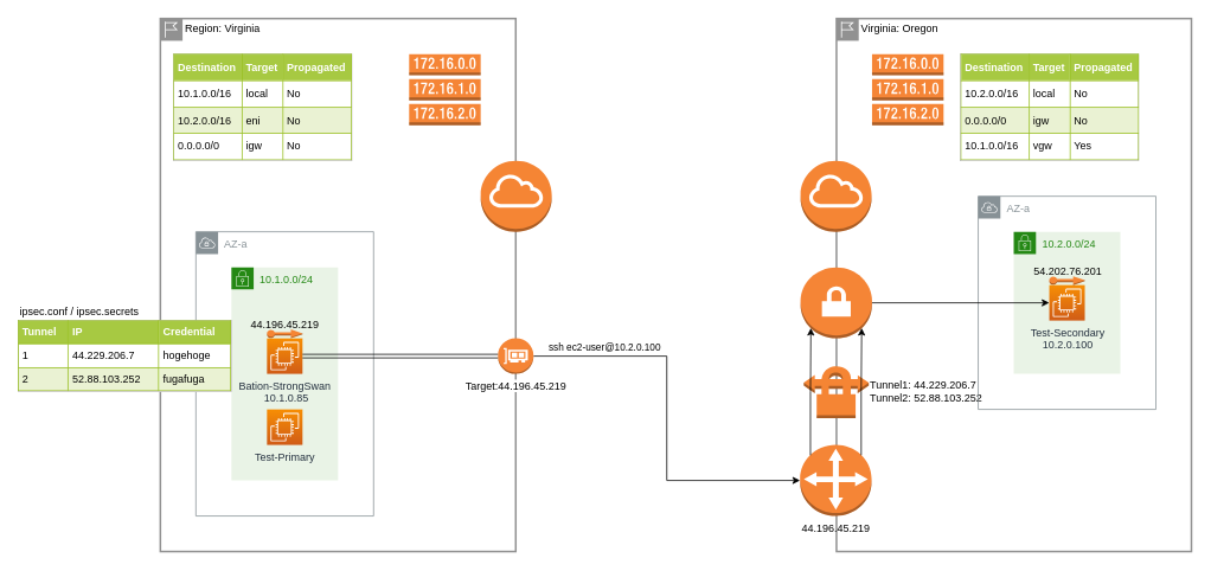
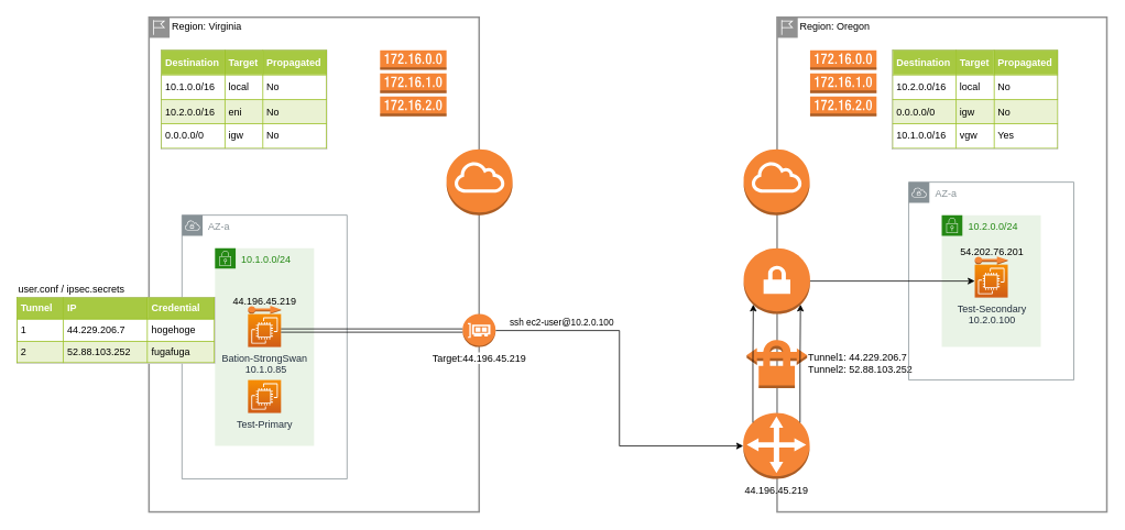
  <mxCell id="0" />
  <mxCell id="1" parent="0" />
- <mxCell id="2" value="Virginia: Oregon" style="shape=mxgraph.ibm.box;prType=region;fontStyle=0;verticalAlign=top;align=left;spacingLeft=32;spacingTop=4;fillColor=none;rounded=0;whiteSpace=wrap;html=1;strokeColor=#919191;strokeWidth=2;dashed=0;container=1;spacing=-4;collapsible=0;expand=0;recursiveResize=0;" parent="1" vertex="1"><mxGeometry x="941" y="20" width="399.5" height="600" as="geometry" /></mxCell>
+ <mxCell id="2" value="Region: Oregon" style="shape=mxgraph.ibm.box;prType=region;fontStyle=0;verticalAlign=top;align=left;spacingLeft=32;spacingTop=4;fillColor=none;rounded=0;whiteSpace=wrap;html=1;strokeColor=#919191;strokeWidth=2;dashed=0;container=1;spacing=-4;collapsible=0;expand=0;recursiveResize=0;" parent="1" vertex="1"><mxGeometry x="941" y="20" width="399.5" height="600" as="geometry" /></mxCell>
  <mxCell id="3" value="" style="outlineConnect=0;dashed=0;verticalLabelPosition=bottom;verticalAlign=top;align=center;html=1;shape=mxgraph.aws3.vpn_gateway;fillColor=#F58536;gradientColor=none;strokeColor=#000000;" parent="2" vertex="1"><mxGeometry x="-40.5" y="280" width="80.5" height="80" as="geometry" /></mxCell>
  <mxCell id="4" value="" style="outlineConnect=0;dashed=0;verticalLabelPosition=bottom;verticalAlign=top;align=center;html=1;shape=mxgraph.aws3.internet_gateway;fillColor=#F58534;gradientColor=none;labelBackgroundColor=none;strokeColor=#000000;" parent="2" vertex="1"><mxGeometry x="-40.5" y="160" width="80" height="80" as="geometry" /></mxCell>
  <mxCell id="5" value="" style="outlineConnect=0;dashed=0;verticalLabelPosition=bottom;verticalAlign=top;align=center;html=1;shape=mxgraph.aws3.route_table;fillColor=#F58536;gradientColor=none;labelBackgroundColor=#ffffff;strokeColor=#000000;" parent="2" vertex="1"><mxGeometry x="40" y="40" width="80.5" height="80" as="geometry" /></mxCell>
  <mxCell id="6" value="&lt;table border=&quot;1&quot; width=&quot;100%&quot; cellpadding=&quot;4&quot; style=&quot;width: 100% ; height: 100% ; border-collapse: collapse&quot;&gt;&lt;tbody&gt;&lt;tr style=&quot;background-color: #a7c942 ; color: #ffffff ; border: 1px solid #98bf21&quot;&gt;&lt;th align=&quot;left&quot;&gt;Destination&lt;/th&gt;&lt;th align=&quot;left&quot;&gt;Target&lt;/th&gt;&lt;th align=&quot;left&quot;&gt;Propagated&lt;/th&gt;&lt;/tr&gt;&lt;tr style=&quot;border: 1px solid #98bf21&quot;&gt;&lt;td&gt;10.2.0.0/16&lt;/td&gt;&lt;td&gt;local&lt;/td&gt;&lt;td&gt;No&lt;/td&gt;&lt;/tr&gt;&lt;tr style=&quot;background-color: #eaf2d3 ; border: 1px solid #98bf21&quot;&gt;&lt;td&gt;0.0.0.0/0&lt;/td&gt;&lt;td&gt;igw&lt;/td&gt;&lt;td&gt;No&lt;/td&gt;&lt;/tr&gt;&lt;tr style=&quot;border: 1px solid #98bf21&quot;&gt;&lt;td&gt;10.1.0.0/16&lt;/td&gt;&lt;td&gt;vgw&lt;/td&gt;&lt;td&gt;Yes&lt;/td&gt;&lt;/tr&gt;&lt;/tbody&gt;&lt;/table&gt;" style="text;html=1;strokeColor=#c0c0c0;fillColor=#ffffff;overflow=fill;rounded=0;labelBackgroundColor=none;verticalAlign=middle;" parent="2" vertex="1"><mxGeometry x="139.5" y="40" width="200.5" height="120" as="geometry" /></mxCell>
  <mxCell id="7" value="Tunnel1: 44.229.206.7&lt;br&gt;Tunnel2: 52.88.103.252" style="outlineConnect=0;dashed=0;verticalLabelPosition=middle;verticalAlign=middle;align=left;html=1;shape=mxgraph.aws3.vpn_connection;fillColor=#F58534;gradientColor=none;strokeColor=#000000;labelBackgroundColor=#ffffff;labelPosition=right;" parent="2" vertex="1"><mxGeometry x="-36.81" y="390" width="73.13" height="60" as="geometry" /></mxCell>
  <mxCell id="8" value="&lt;span style=&quot;clip: rect(0px , 0px , 0px , 0px) ; font: &amp;#34;unset&amp;#34; ; top: 0px&quot;&gt;44.196.45.219&lt;br&gt;&lt;/span&gt;" style="outlineConnect=0;dashed=0;verticalLabelPosition=bottom;verticalAlign=top;align=center;html=1;shape=mxgraph.aws3.customer_gateway;fillColor=#F58536;gradientColor=none;strokeColor=#000000;" parent="2" vertex="1"><mxGeometry x="-41" y="480" width="80.5" height="80" as="geometry" /></mxCell>
  <mxCell id="9" style="edgeStyle=orthogonalEdgeStyle;rounded=0;orthogonalLoop=1;jettySize=auto;html=1;exitX=0.855;exitY=0.145;exitDx=0;exitDy=0;exitPerimeter=0;entryX=0.855;entryY=0.855;entryDx=0;entryDy=0;entryPerimeter=0;" parent="2" source="8" target="3" edge="1"><mxGeometry relative="1" as="geometry" /></mxCell>
  <mxCell id="10" style="edgeStyle=orthogonalEdgeStyle;rounded=0;orthogonalLoop=1;jettySize=auto;html=1;entryX=0.145;entryY=0.855;entryDx=0;entryDy=0;entryPerimeter=0;exitX=0.145;exitY=0.145;exitDx=0;exitDy=0;exitPerimeter=0;" parent="2" source="8" target="3" edge="1"><mxGeometry relative="1" as="geometry"><mxPoint x="-168" y="470" as="sourcePoint" /></mxGeometry></mxCell>
  <mxCell id="11" value="AZ-a" style="outlineConnect=0;gradientColor=none;html=1;whiteSpace=wrap;fontSize=12;fontStyle=0;shape=mxgraph.aws4.group;grIcon=mxgraph.aws4.group_vpc;strokeColor=#879196;fillColor=none;verticalAlign=top;align=left;spacingLeft=30;fontColor=#879196;dashed=0;" parent="2" vertex="1"><mxGeometry x="159.5" y="200" width="200" height="240" as="geometry" /></mxCell>
  <mxCell id="12" value="10.2.0.0/24" style="points=[[0,0],[0.25,0],[0.5,0],[0.75,0],[1,0],[1,0.25],[1,0.5],[1,0.75],[1,1],[0.75,1],[0.5,1],[0.25,1],[0,1],[0,0.75],[0,0.5],[0,0.25]];outlineConnect=0;gradientColor=none;html=1;whiteSpace=wrap;fontSize=12;fontStyle=0;shape=mxgraph.aws4.group;grIcon=mxgraph.aws4.group_security_group;grStroke=0;strokeColor=#248814;fillColor=#E9F3E6;verticalAlign=top;align=left;spacingLeft=30;fontColor=#248814;dashed=0;labelBackgroundColor=none;" parent="2" vertex="1"><mxGeometry x="199.5" y="240" width="120" height="160" as="geometry" /></mxCell>
  <mxCell id="13" value="" style="group" parent="2" vertex="1" connectable="0"><mxGeometry x="239.5" y="290" width="40" height="50" as="geometry" /></mxCell>
  <mxCell id="14" value="Test-Secondary&lt;br&gt;&lt;span style=&quot;clip: rect(0px , 0px , 0px , 0px) ; font: &amp;#34;unset&amp;#34; ; top: 0px&quot;&gt;10.2.0.100&lt;/span&gt;" style="points=[[0,0,0],[0.25,0,0],[0.5,0,0],[0.75,0,0],[1,0,0],[0,1,0],[0.25,1,0],[0.5,1,0],[0.75,1,0],[1,1,0],[0,0.25,0],[0,0.5,0],[0,0.75,0],[1,0.25,0],[1,0.5,0],[1,0.75,0]];outlineConnect=0;fontColor=#232F3E;gradientColor=#F78E04;gradientDirection=north;fillColor=#D05C17;strokeColor=#ffffff;dashed=0;verticalLabelPosition=bottom;verticalAlign=top;align=center;html=1;fontSize=12;fontStyle=0;aspect=fixed;shape=mxgraph.aws4.resourceIcon;resIcon=mxgraph.aws4.ec2;" parent="13" vertex="1"><mxGeometry y="10" width="40" height="40" as="geometry" /></mxCell>
  <mxCell id="15" value="54.202.76.201" style="outlineConnect=0;dashed=0;verticalLabelPosition=top;verticalAlign=middle;align=center;html=1;shape=mxgraph.aws3.elastic_ip;fillColor=#F58534;gradientColor=none;strokeColor=#000000;flipV=0;labelPosition=center;" parent="13" vertex="1"><mxGeometry width="40" height="10" as="geometry" /></mxCell>
  <mxCell id="16" style="edgeStyle=orthogonalEdgeStyle;rounded=0;orthogonalLoop=1;jettySize=auto;html=1;exitX=1;exitY=0.5;exitDx=0;exitDy=0;exitPerimeter=0;entryX=0;entryY=0.5;entryDx=0;entryDy=0;entryPerimeter=0;align=right;" parent="2" source="3" target="14" edge="1"><mxGeometry relative="1" as="geometry" /></mxCell>
  <mxCell id="17" value="Region: Virginia" style="shape=mxgraph.ibm.box;prType=region;fontStyle=0;verticalAlign=top;align=left;spacingLeft=32;spacingTop=4;fillColor=none;rounded=0;whiteSpace=wrap;html=1;strokeColor=#919191;strokeWidth=2;dashed=0;container=1;spacing=-4;collapsible=0;expand=0;recursiveResize=0;" parent="1" vertex="1"><mxGeometry x="180" y="20" width="400" height="600" as="geometry" /></mxCell>
  <mxCell id="18" value="" style="outlineConnect=0;dashed=0;verticalLabelPosition=bottom;verticalAlign=top;align=center;html=1;shape=mxgraph.aws3.route_table;fillColor=#F58536;gradientColor=none;labelBackgroundColor=#ffffff;strokeColor=#000000;" parent="17" vertex="1"><mxGeometry x="280" y="40" width="80.5" height="80" as="geometry" /></mxCell>
  <mxCell id="19" value="AZ-a" style="outlineConnect=0;gradientColor=none;html=1;whiteSpace=wrap;fontSize=12;fontStyle=0;shape=mxgraph.aws4.group;grIcon=mxgraph.aws4.group_vpc;strokeColor=#879196;fillColor=none;verticalAlign=top;align=left;spacingLeft=30;fontColor=#879196;dashed=0;" parent="17" vertex="1"><mxGeometry x="40" y="240" width="200" height="320" as="geometry" /></mxCell>
  <mxCell id="20" value="10.1.0.0/24" style="points=[[0,0],[0.25,0],[0.5,0],[0.75,0],[1,0],[1,0.25],[1,0.5],[1,0.75],[1,1],[0.75,1],[0.5,1],[0.25,1],[0,1],[0,0.75],[0,0.5],[0,0.25]];outlineConnect=0;gradientColor=none;html=1;whiteSpace=wrap;fontSize=12;fontStyle=0;shape=mxgraph.aws4.group;grIcon=mxgraph.aws4.group_security_group;grStroke=0;strokeColor=#248814;fillColor=#E9F3E6;verticalAlign=top;align=left;spacingLeft=30;fontColor=#248814;dashed=0;labelBackgroundColor=none;" parent="17" vertex="1"><mxGeometry x="80" y="280" width="120" height="240" as="geometry" /></mxCell>
  <mxCell id="21" value="Test-Primary" style="points=[[0,0,0],[0.25,0,0],[0.5,0,0],[0.75,0,0],[1,0,0],[0,1,0],[0.25,1,0],[0.5,1,0],[0.75,1,0],[1,1,0],[0,0.25,0],[0,0.5,0],[0,0.75,0],[1,0.25,0],[1,0.5,0],[1,0.75,0]];outlineConnect=0;fontColor=#232F3E;gradientColor=#F78E04;gradientDirection=north;fillColor=#D05C17;strokeColor=#ffffff;dashed=0;verticalLabelPosition=bottom;verticalAlign=top;align=center;html=1;fontSize=12;fontStyle=0;aspect=fixed;shape=mxgraph.aws4.resourceIcon;resIcon=mxgraph.aws4.ec2;" parent="17" vertex="1"><mxGeometry x="120" y="440" width="40" height="40" as="geometry" /></mxCell>
  <mxCell id="22" value="" style="group" parent="17" vertex="1" connectable="0"><mxGeometry x="120" y="350" width="40" height="50" as="geometry" /></mxCell>
  <mxCell id="23" value="Bation-StrongSwan&lt;br&gt;&lt;span class=&quot;_root_xjuzf_1vxuj_219&quot;&gt;&lt;span class=&quot;_trigger_xjuzf_1vxuj_230&quot;&gt;&lt;/span&gt;&lt;/span&gt;&lt;span class=&quot;_root_xjuzf_1vxuj_219&quot;&gt;&lt;span&gt;&lt;/span&gt;&lt;/span&gt;&amp;nbsp;10.1.0.85" style="points=[[0,0,0],[0.25,0,0],[0.5,0,0],[0.75,0,0],[1,0,0],[0,1,0],[0.25,1,0],[0.5,1,0],[0.75,1,0],[1,1,0],[0,0.25,0],[0,0.5,0],[0,0.75,0],[1,0.25,0],[1,0.5,0],[1,0.75,0]];outlineConnect=0;fontColor=#232F3E;gradientColor=#F78E04;gradientDirection=north;fillColor=#D05C17;strokeColor=#ffffff;dashed=0;verticalLabelPosition=bottom;verticalAlign=top;align=center;html=1;fontSize=12;fontStyle=0;aspect=fixed;shape=mxgraph.aws4.resourceIcon;resIcon=mxgraph.aws4.ec2;" parent="22" vertex="1"><mxGeometry y="10" width="40" height="40" as="geometry" /></mxCell>
  <mxCell id="24" value="&lt;span style=&quot;clip: rect(0px , 0px , 0px , 0px) ; font: &amp;#34;unset&amp;#34; ; top: 0px&quot;&gt;44.196.45.219&lt;/span&gt;" style="outlineConnect=0;dashed=0;verticalLabelPosition=top;verticalAlign=middle;align=center;html=1;shape=mxgraph.aws3.elastic_ip;fillColor=#F58534;gradientColor=none;strokeColor=#000000;flipV=0;labelPosition=center;" parent="22" vertex="1"><mxGeometry width="40" height="10" as="geometry" /></mxCell>
  <mxCell id="25" value="&lt;table border=&quot;1&quot; width=&quot;100%&quot; cellpadding=&quot;4&quot; style=&quot;width: 100% ; height: 100% ; border-collapse: collapse&quot;&gt;&lt;tbody&gt;&lt;tr style=&quot;background-color: #a7c942 ; color: #ffffff ; border: 1px solid #98bf21&quot;&gt;&lt;th align=&quot;left&quot;&gt;Destination&lt;/th&gt;&lt;th align=&quot;left&quot;&gt;Target&lt;/th&gt;&lt;th align=&quot;left&quot;&gt;Propagated&lt;/th&gt;&lt;/tr&gt;&lt;tr style=&quot;border: 1px solid #98bf21&quot;&gt;&lt;td&gt;10.1.0.0/16&lt;/td&gt;&lt;td&gt;local&lt;/td&gt;&lt;td&gt;No&lt;/td&gt;&lt;/tr&gt;&lt;tr style=&quot;background-color: #eaf2d3 ; border: 1px solid #98bf21&quot;&gt;&lt;td&gt;10.2.0.0/16&lt;/td&gt;&lt;td&gt;eni&lt;/td&gt;&lt;td&gt;No&lt;/td&gt;&lt;/tr&gt;&lt;tr style=&quot;border: 1px solid #98bf21&quot;&gt;&lt;td&gt;0.0.0.0/0&lt;/td&gt;&lt;td&gt;igw&lt;/td&gt;&lt;td&gt;No&lt;/td&gt;&lt;/tr&gt;&lt;/tbody&gt;&lt;/table&gt;" style="text;html=1;strokeColor=#c0c0c0;fillColor=#ffffff;overflow=fill;rounded=0;labelBackgroundColor=none;verticalAlign=middle;" parent="17" vertex="1"><mxGeometry x="15" y="40" width="200.5" height="120" as="geometry" /></mxCell>
  <mxCell id="26" value="" style="outlineConnect=0;dashed=0;verticalLabelPosition=bottom;verticalAlign=top;align=center;html=1;shape=mxgraph.aws3.internet_gateway;fillColor=#F58534;gradientColor=none;labelBackgroundColor=none;strokeColor=#000000;" parent="17" vertex="1"><mxGeometry x="360.5" y="160" width="80" height="80" as="geometry" /></mxCell>
  <mxCell id="27" value="ssh ec2-user@10.2.0.100" style="edgeStyle=orthogonalEdgeStyle;rounded=0;orthogonalLoop=1;jettySize=auto;html=1;exitX=1;exitY=0.5;exitDx=0;exitDy=0;exitPerimeter=0;entryX=0;entryY=0.5;entryDx=0;entryDy=0;entryPerimeter=0;" parent="1" source="28" target="8" edge="1"><mxGeometry x="-0.636" y="10" relative="1" as="geometry"><mxPoint as="offset" /></mxGeometry></mxCell>
  <mxCell id="28" value="Target:44.196.45.219" style="outlineConnect=0;dashed=0;verticalLabelPosition=bottom;verticalAlign=top;align=center;html=1;shape=mxgraph.aws3.elastic_network_interface;fillColor=#F58536;gradientColor=none;labelBackgroundColor=#ffffff;strokeColor=#000000;labelBorderColor=none;labelPosition=center;" parent="1" vertex="1"><mxGeometry x="560" y="380" width="40" height="40" as="geometry" /></mxCell>
  <mxCell id="29" style="edgeStyle=orthogonalEdgeStyle;rounded=0;orthogonalLoop=1;jettySize=auto;html=1;exitX=1;exitY=0.5;exitDx=0;exitDy=0;exitPerimeter=0;entryX=0;entryY=0.5;entryDx=0;entryDy=0;entryPerimeter=0;shape=link;" parent="1" source="23" target="28" edge="1"><mxGeometry relative="1" as="geometry" /></mxCell>
  <mxCell id="30" value="" style="group" parent="1" vertex="1" connectable="0"><mxGeometry x="20" y="340" width="240" height="100" as="geometry" /></mxCell>
  <mxCell id="31" value="&lt;table border=&quot;1&quot; width=&quot;100%&quot; cellpadding=&quot;4&quot; style=&quot;width: 100% ; height: 100% ; border-collapse: collapse&quot;&gt;&lt;tbody&gt;&lt;tr style=&quot;background-color: #a7c942 ; color: #ffffff ; border: 1px solid #98bf21&quot;&gt;&lt;th align=&quot;left&quot;&gt;Tunnel&lt;/th&gt;&lt;th align=&quot;left&quot;&gt;IP&lt;/th&gt;&lt;th align=&quot;left&quot;&gt;Credential&lt;/th&gt;&lt;/tr&gt;&lt;tr style=&quot;border: 1px solid #98bf21&quot;&gt;&lt;td&gt;1&lt;/td&gt;&lt;td&gt;44.229.206.7&lt;/td&gt;&lt;td&gt;hogehoge&lt;/td&gt;&lt;/tr&gt;&lt;tr style=&quot;background-color: #eaf2d3 ; border: 1px solid #98bf21&quot;&gt;&lt;td&gt;2&lt;/td&gt;&lt;td&gt;52.88.103.252&lt;/td&gt;&lt;td&gt;fugafuga&lt;/td&gt;&lt;/tr&gt;&lt;/tbody&gt;&lt;/table&gt;" style="text;html=1;strokeColor=#c0c0c0;fillColor=#ffffff;overflow=fill;rounded=0;labelBackgroundColor=none;verticalAlign=middle;" parent="30" vertex="1"><mxGeometry y="20" width="240" height="80" as="geometry" /></mxCell>
- <mxCell id="32" value="ipsec.conf / ipsec.secrets" style="text;html=1;strokeColor=none;fillColor=none;align=left;verticalAlign=middle;whiteSpace=wrap;rounded=0;labelBackgroundColor=#ffffff;" parent="30" vertex="1"><mxGeometry width="240" height="20" as="geometry" /></mxCell>
+ <mxCell id="32" value="user.conf / ipsec.secrets" style="text;html=1;strokeColor=none;fillColor=none;align=left;verticalAlign=middle;whiteSpace=wrap;rounded=0;labelBackgroundColor=#ffffff;" parent="30" vertex="1"><mxGeometry width="240" height="20" as="geometry" /></mxCell>
